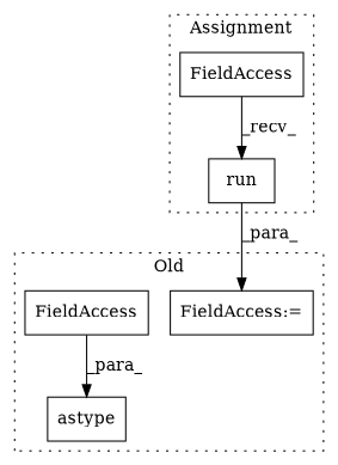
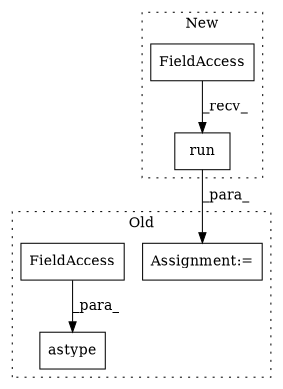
  digraph {
    node [a=32 shape=box]
    n1 [l="7,1" label=astype s="1261,1277"]
-   n2 [a=7 l=1 label="FieldAccess:=" s=1473]
+   n2 [a=7 l=1 label="Assignment:=" s=1473]
    n3 [a=22 l=9 label=FieldAccess s=1268]
    n4 [l="4,1" label=run s="2748,2776"]
    n5 [a=22 l=13 label=FieldAccess s=2734]
    subgraph cluster_1 {
      label=Old
      style=dotted
      n1
      n2
      n3
    }
    subgraph cluster_2 {
-     label=Assignment
+     label=New
      style=dotted
      n4
      n5
    }
    n3 -> n1 [label=_para_]
    n4 -> n2 [label=_para_]
    n5 -> n4 [label=_recv_]
  }
